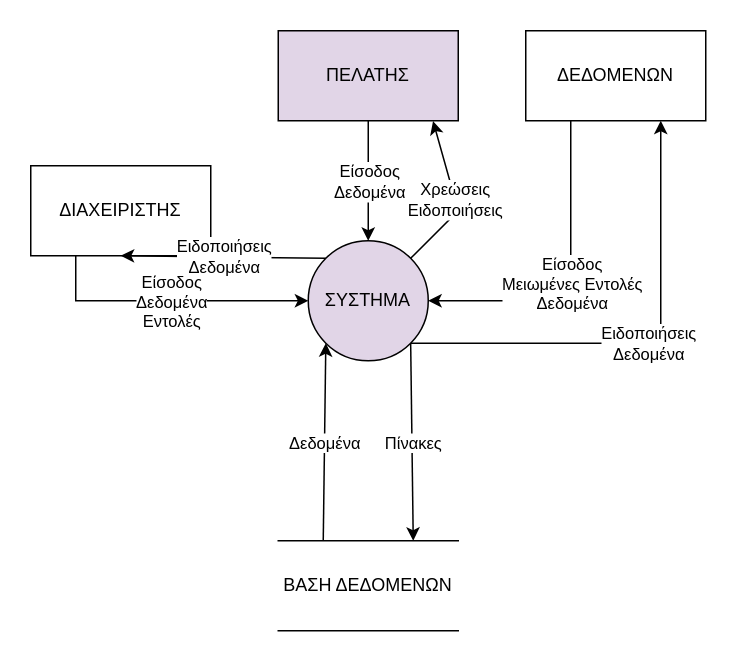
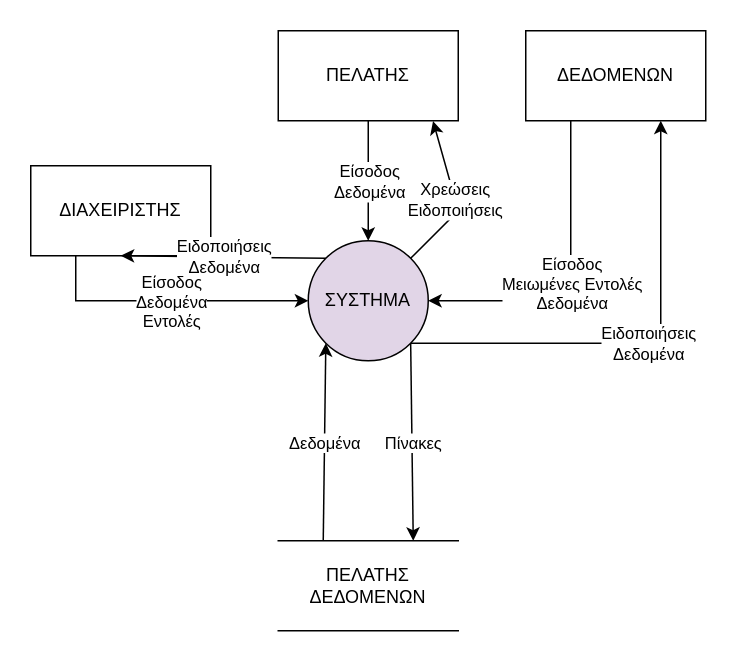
  <mxCell id="0" />
  <mxCell id="1" parent="0" />
  <mxCell id="2" value="&lt;div&gt;ΔΙΑΧΕΙΡΙΣΤΗΣ&lt;/div&gt;" style="rounded=0;whiteSpace=wrap;html=1;" parent="1" vertex="1"><mxGeometry x="20" y="110" width="120" height="60" as="geometry" /></mxCell>
- <mxCell id="3" value="&lt;div&gt;ΠΕΛΑΤΗΣ&lt;/div&gt;" style="rounded=0;whiteSpace=wrap;html=1;fillColor=#e1d5e7;" parent="1" vertex="1"><mxGeometry x="185" y="20" width="120" height="60" as="geometry" /></mxCell>
+ <mxCell id="3" value="&lt;div&gt;ΠΕΛΑΤΗΣ&lt;/div&gt;" style="rounded=0;whiteSpace=wrap;html=1;" parent="1" vertex="1"><mxGeometry x="185" y="20" width="120" height="60" as="geometry" /></mxCell>
  <mxCell id="4" value="ΔΕΔΟΜΕΝΩΝ" style="rounded=0;whiteSpace=wrap;html=1;" parent="1" vertex="1"><mxGeometry x="350" y="20" width="120" height="60" as="geometry" /></mxCell>
  <mxCell id="5" value="ΣΥΣΤΗΜΑ" style="ellipse;whiteSpace=wrap;html=1;aspect=fixed;fillColor=#e1d5e7;" parent="1" vertex="1"><mxGeometry x="205" y="160" width="80" height="80" as="geometry" /></mxCell>
- <mxCell id="6" value="ΒΑΣΗ ΔΕΔΟΜΕΝΩΝ" style="shape=partialRectangle;whiteSpace=wrap;html=1;top=1;bottom=1;fillColor=none;left=0;right=0;" parent="1" vertex="1"><mxGeometry x="185" y="360" width="120" height="60" as="geometry" /></mxCell>
+ <mxCell id="6" value="ΠΕΛΑΤΗΣ ΔΕΔΟΜΕΝΩΝ" style="shape=partialRectangle;whiteSpace=wrap;html=1;top=1;bottom=1;fillColor=none;left=0;right=0;" parent="1" vertex="1"><mxGeometry x="185" y="360" width="120" height="60" as="geometry" /></mxCell>
  <mxCell id="7" value="" style="endArrow=classic;html=1;rounded=0;entryX=0.5;entryY=1;entryDx=0;entryDy=0;exitX=0;exitY=0;exitDx=0;exitDy=0;" parent="1" source="5" target="2" edge="1"><mxGeometry relative="1" as="geometry"><mxPoint x="155" y="140" as="sourcePoint" /><mxPoint x="255" y="140" as="targetPoint" /></mxGeometry></mxCell>
  <mxCell id="8" value="&lt;div&gt;Ειδοποιήσεις&lt;/div&gt;&lt;div&gt;Δεδομένα&lt;/div&gt;" style="edgeLabel;resizable=0;html=1;align=center;verticalAlign=middle;" parent="7" connectable="0" vertex="1"><mxGeometry relative="1" as="geometry" /></mxCell>
  <mxCell id="9" value="" style="endArrow=classic;html=1;rounded=0;entryX=0;entryY=0.5;entryDx=0;entryDy=0;exitX=0.25;exitY=1;exitDx=0;exitDy=0;edgeStyle=orthogonalEdgeStyle;" parent="1" source="2" target="5" edge="1"><mxGeometry relative="1" as="geometry"><mxPoint x="155" y="140" as="sourcePoint" /><mxPoint x="255" y="140" as="targetPoint" /></mxGeometry></mxCell>
  <mxCell id="10" value="&lt;div&gt;Είσοδος&lt;/div&gt;&lt;div&gt;Δεδομένα&lt;/div&gt;&lt;div&gt;Εντολές&lt;br&gt;&lt;/div&gt;" style="edgeLabel;resizable=0;html=1;align=center;verticalAlign=middle;" parent="9" connectable="0" vertex="1"><mxGeometry relative="1" as="geometry" /></mxCell>
  <mxCell id="11" value="" style="endArrow=classic;html=1;rounded=0;entryX=0.5;entryY=0;entryDx=0;entryDy=0;exitX=0.5;exitY=1;exitDx=0;exitDy=0;" parent="1" source="3" target="5" edge="1"><mxGeometry relative="1" as="geometry"><mxPoint x="155" y="140" as="sourcePoint" /><mxPoint x="255" y="140" as="targetPoint" /></mxGeometry></mxCell>
  <mxCell id="12" value="&lt;div&gt;Είσοδος&lt;/div&gt;&lt;div&gt;Δεδομένα&lt;br&gt;&lt;/div&gt;" style="edgeLabel;resizable=0;html=1;align=center;verticalAlign=middle;" parent="11" connectable="0" vertex="1"><mxGeometry relative="1" as="geometry" /></mxCell>
  <mxCell id="13" value="" style="endArrow=classic;html=1;rounded=0;exitX=1;exitY=0;exitDx=0;exitDy=0;entryX=0.86;entryY=1.004;entryDx=0;entryDy=0;entryPerimeter=0;" parent="1" source="5" target="3" edge="1"><mxGeometry relative="1" as="geometry"><mxPoint x="155" y="140" as="sourcePoint" /><mxPoint x="255" y="140" as="targetPoint" /><Array as="points"><mxPoint x="305" y="140" /></Array></mxGeometry></mxCell>
  <mxCell id="14" value="&lt;div&gt;Χρεώσεις&lt;/div&gt;&lt;div&gt;Ειδοποιήσεις&lt;/div&gt;" style="edgeLabel;resizable=0;html=1;align=center;verticalAlign=middle;" parent="13" connectable="0" vertex="1"><mxGeometry relative="1" as="geometry" /></mxCell>
  <mxCell id="15" value="" style="endArrow=classic;html=1;rounded=0;exitX=0.25;exitY=1;exitDx=0;exitDy=0;entryX=1;entryY=0.5;entryDx=0;entryDy=0;edgeStyle=orthogonalEdgeStyle;" parent="1" source="4" target="5" edge="1"><mxGeometry relative="1" as="geometry"><mxPoint x="360" y="190" as="sourcePoint" /><mxPoint x="460" y="190" as="targetPoint" /><Array as="points"><mxPoint x="380" y="200" /></Array></mxGeometry></mxCell>
  <mxCell id="16" value="&lt;div&gt;Είσοδος&lt;/div&gt;&lt;div&gt;Μειωμένες Εντολές&lt;/div&gt;&lt;div&gt;Δεδομένα&lt;br&gt;&lt;/div&gt;" style="edgeLabel;resizable=0;html=1;align=center;verticalAlign=middle;" parent="15" connectable="0" vertex="1"><mxGeometry relative="1" as="geometry" /></mxCell>
  <mxCell id="17" value="" style="endArrow=classic;html=1;rounded=0;exitX=1;exitY=1;exitDx=0;exitDy=0;edgeStyle=orthogonalEdgeStyle;entryX=0.75;entryY=1;entryDx=0;entryDy=0;" parent="1" source="5" target="4" edge="1"><mxGeometry relative="1" as="geometry"><mxPoint x="245" y="230" as="sourcePoint" /><mxPoint x="515" y="160" as="targetPoint" /></mxGeometry></mxCell>
  <mxCell id="18" value="&lt;div&gt;Ειδοποιήσεις&lt;/div&gt;&lt;div&gt;Δεδομένα&lt;/div&gt;" style="edgeLabel;resizable=0;html=1;align=center;verticalAlign=middle;" parent="17" connectable="0" vertex="1"><mxGeometry relative="1" as="geometry" /></mxCell>
  <mxCell id="19" value="" style="endArrow=classic;html=1;rounded=0;exitX=0.25;exitY=0;exitDx=0;exitDy=0;entryX=0;entryY=1;entryDx=0;entryDy=0;" parent="1" source="6" target="5" edge="1"><mxGeometry relative="1" as="geometry"><mxPoint x="155" y="250" as="sourcePoint" /><mxPoint x="255" y="250" as="targetPoint" /></mxGeometry></mxCell>
  <mxCell id="20" value="Δεδομένα" style="edgeLabel;resizable=0;html=1;align=center;verticalAlign=middle;" parent="19" connectable="0" vertex="1"><mxGeometry relative="1" as="geometry" /></mxCell>
  <mxCell id="21" value="" style="endArrow=classic;html=1;rounded=0;entryX=0.75;entryY=0;entryDx=0;entryDy=0;exitX=1;exitY=1;exitDx=0;exitDy=0;" parent="1" source="5" target="6" edge="1"><mxGeometry relative="1" as="geometry"><mxPoint x="155" y="250" as="sourcePoint" /><mxPoint x="255" y="250" as="targetPoint" /></mxGeometry></mxCell>
  <mxCell id="22" value="Πίνακες" style="edgeLabel;resizable=0;html=1;align=center;verticalAlign=middle;" parent="21" connectable="0" vertex="1"><mxGeometry relative="1" as="geometry" /></mxCell>
